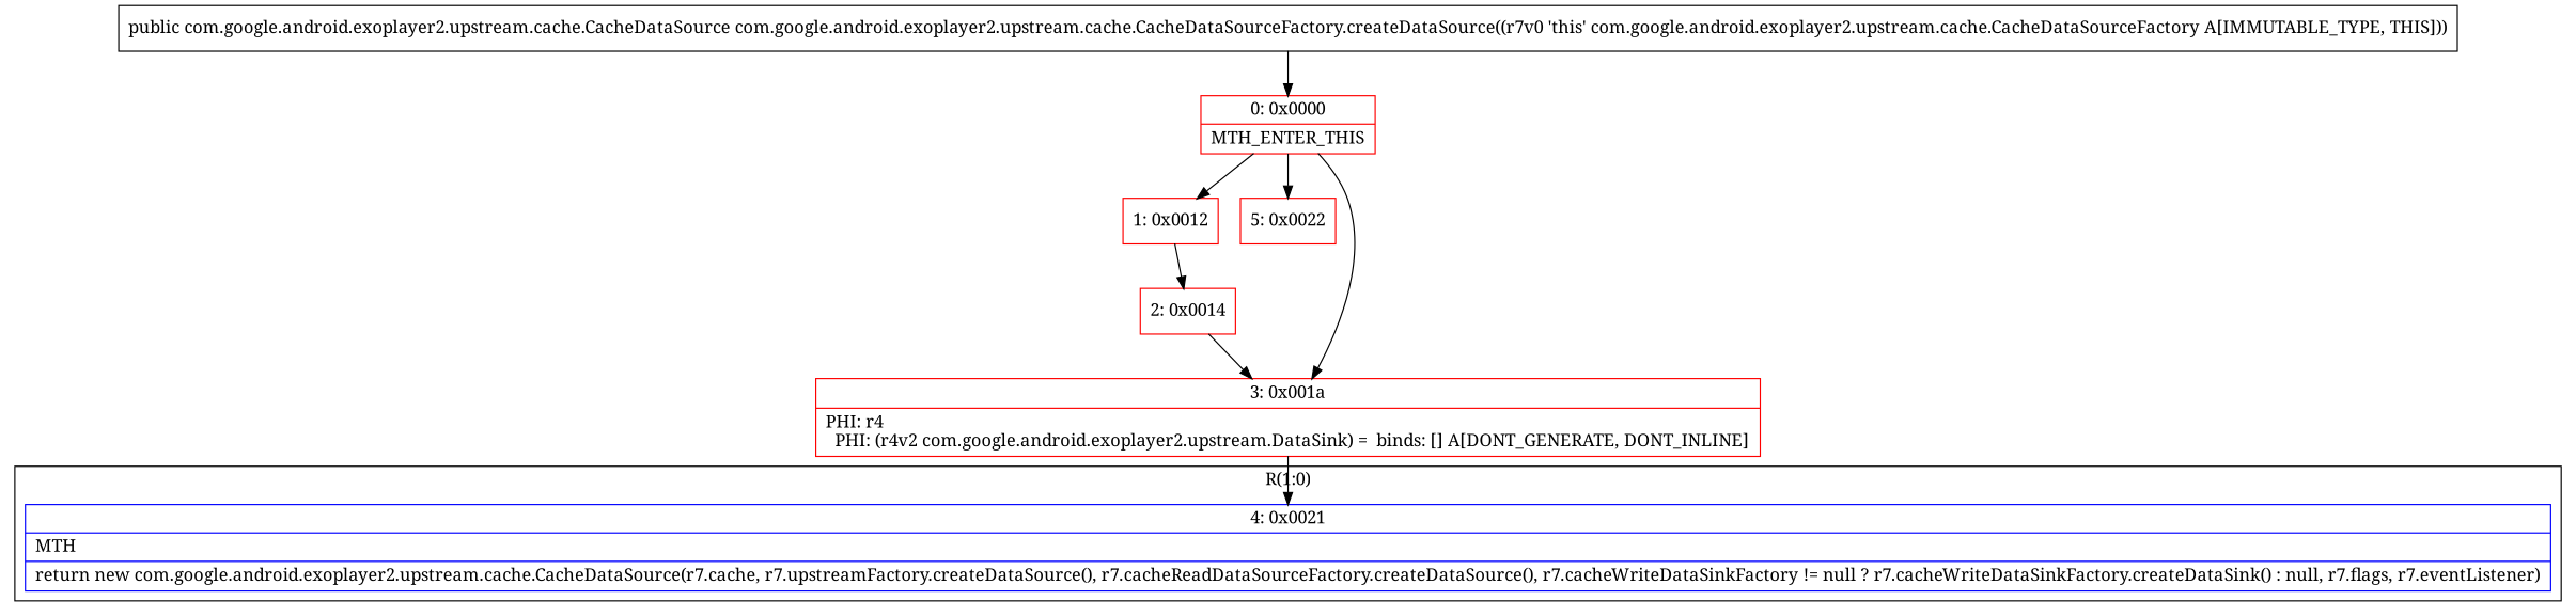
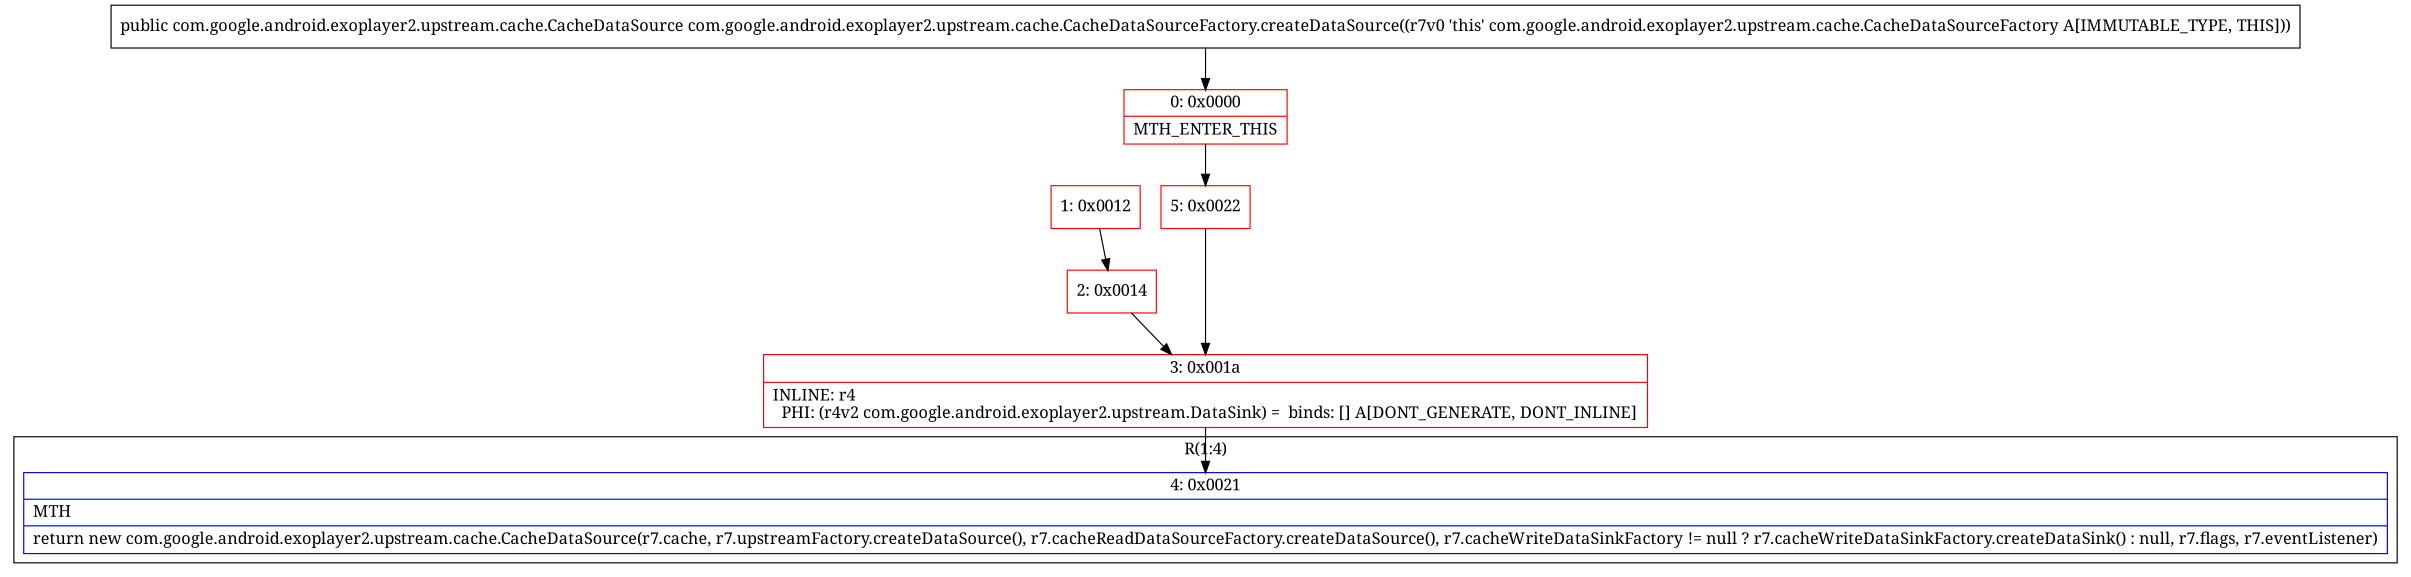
  digraph {
    fontname="Noto Serif"
    node [color=red fontname="Noto Serif" shape=record]
    edge [fontname="Noto Serif"]
    n1 [color=blue label="{4\:\ 0x0021|MTH\l|return new com.google.android.exoplayer2.upstream.cache.CacheDataSource(r7.cache, r7.upstreamFactory.createDataSource(), r7.cacheReadDataSourceFactory.createDataSource(), r7.cacheWriteDataSinkFactory != null ? r7.cacheWriteDataSinkFactory.createDataSink() : null, r7.flags, r7.eventListener)\l}"]
    n2 [label="{0\:\ 0x0000|MTH_ENTER_THIS\l}"]
    n3 [label="{1\:\ 0x0012}"]
    n4 [label="{5\:\ 0x0022}"]
    n5 [label="{2\:\ 0x0014}"]
-   n6 [label="{3\:\ 0x001a|PHI: r4 \l  PHI: (r4v2 com.google.android.exoplayer2.upstream.DataSink) =  binds: [] A[DONT_GENERATE, DONT_INLINE]\l}"]
+   n6 [label="{3\:\ 0x001a|INLINE: r4 \l  PHI: (r4v2 com.google.android.exoplayer2.upstream.DataSink) =  binds: [] A[DONT_GENERATE, DONT_INLINE]\l}"]
    n7 [label="{public com.google.android.exoplayer2.upstream.cache.CacheDataSource com.google.android.exoplayer2.upstream.cache.CacheDataSourceFactory.createDataSource((r7v0 'this' com.google.android.exoplayer2.upstream.cache.CacheDataSourceFactory A[IMMUTABLE_TYPE, THIS])) }" color=""]
    subgraph cluster_1 {
-     label="R(1:0)"
+     label="R(1:4)"
      n1
    }
-   n2 -> n3
    n2 -> n4
    n3 -> n5
-   n2 -> n6
+   n4 -> n6
    n5 -> n6
    n6 -> n1
    n7 -> n2
  }
